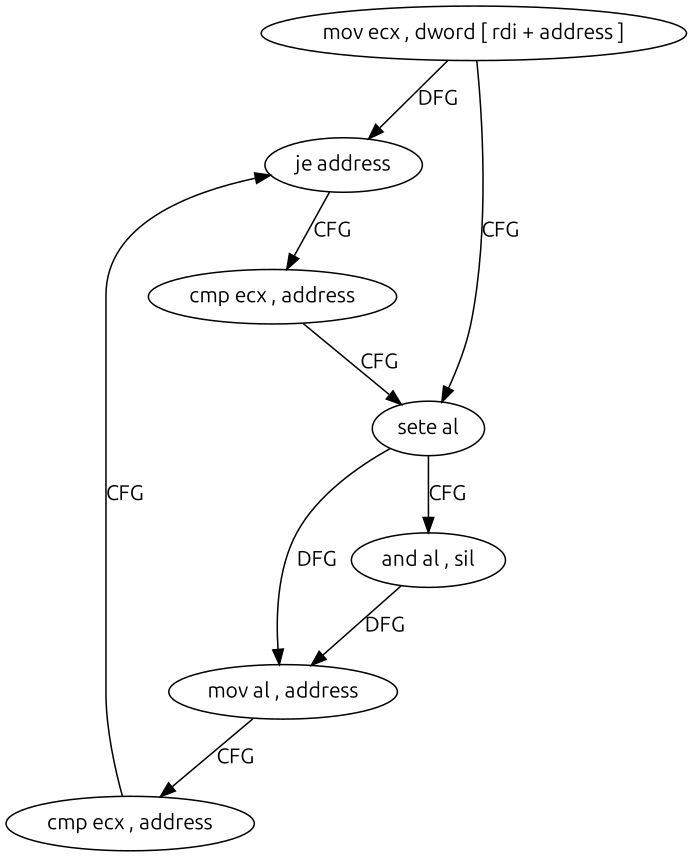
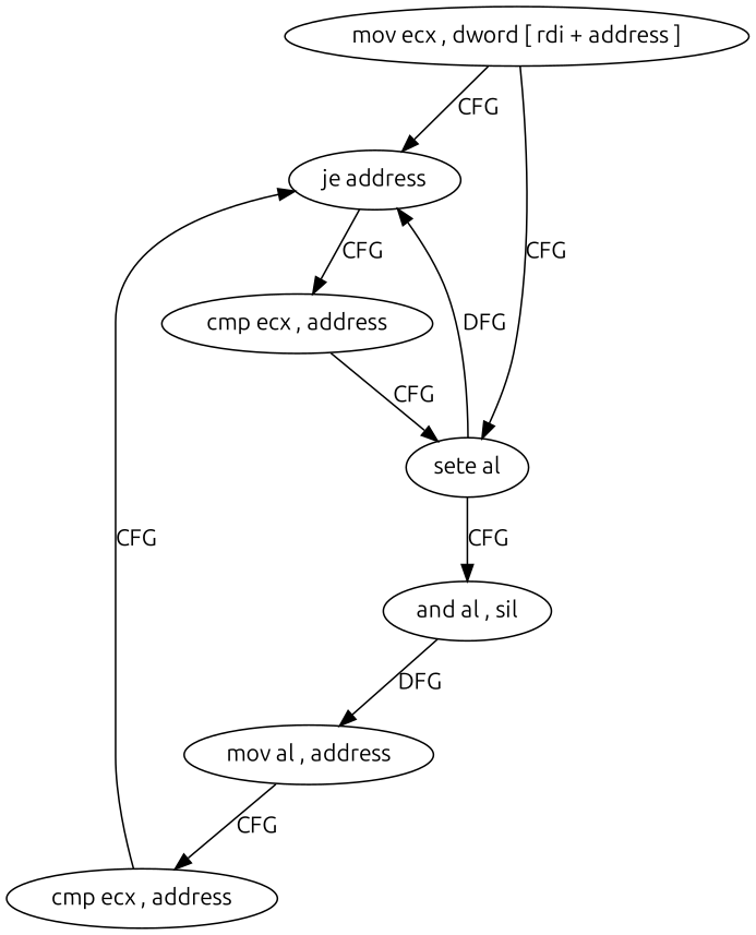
  digraph {
    fontname=Ubuntu
    node [fontname=Ubuntu]
    edge [fontname=Ubuntu]
    n1 [label="mov ecx , dword [ rdi + address ]"]
    n2 [label="je address"]
    n3 [label="sete al"]
    n4 [label="mov al , address"]
    n5 [label="cmp ecx , address"]
    n6 [label="cmp ecx , address"]
    n7 [label="and al , sil"]
-   n1 -> n2 [label=DFG]
+   n1 -> n2 [label=CFG]
    n1 -> n3 [label=CFG]
    n2 -> n6 [label=CFG]
-   n3 -> n4 [label=DFG]
+   n3 -> n2 [label=DFG]
    n3 -> n7 [label=CFG]
    n4 -> n5 [label=CFG]
    n5 -> n2 [label=CFG]
    n6 -> n3 [label=CFG]
    n7 -> n4 [label=DFG]
  }
